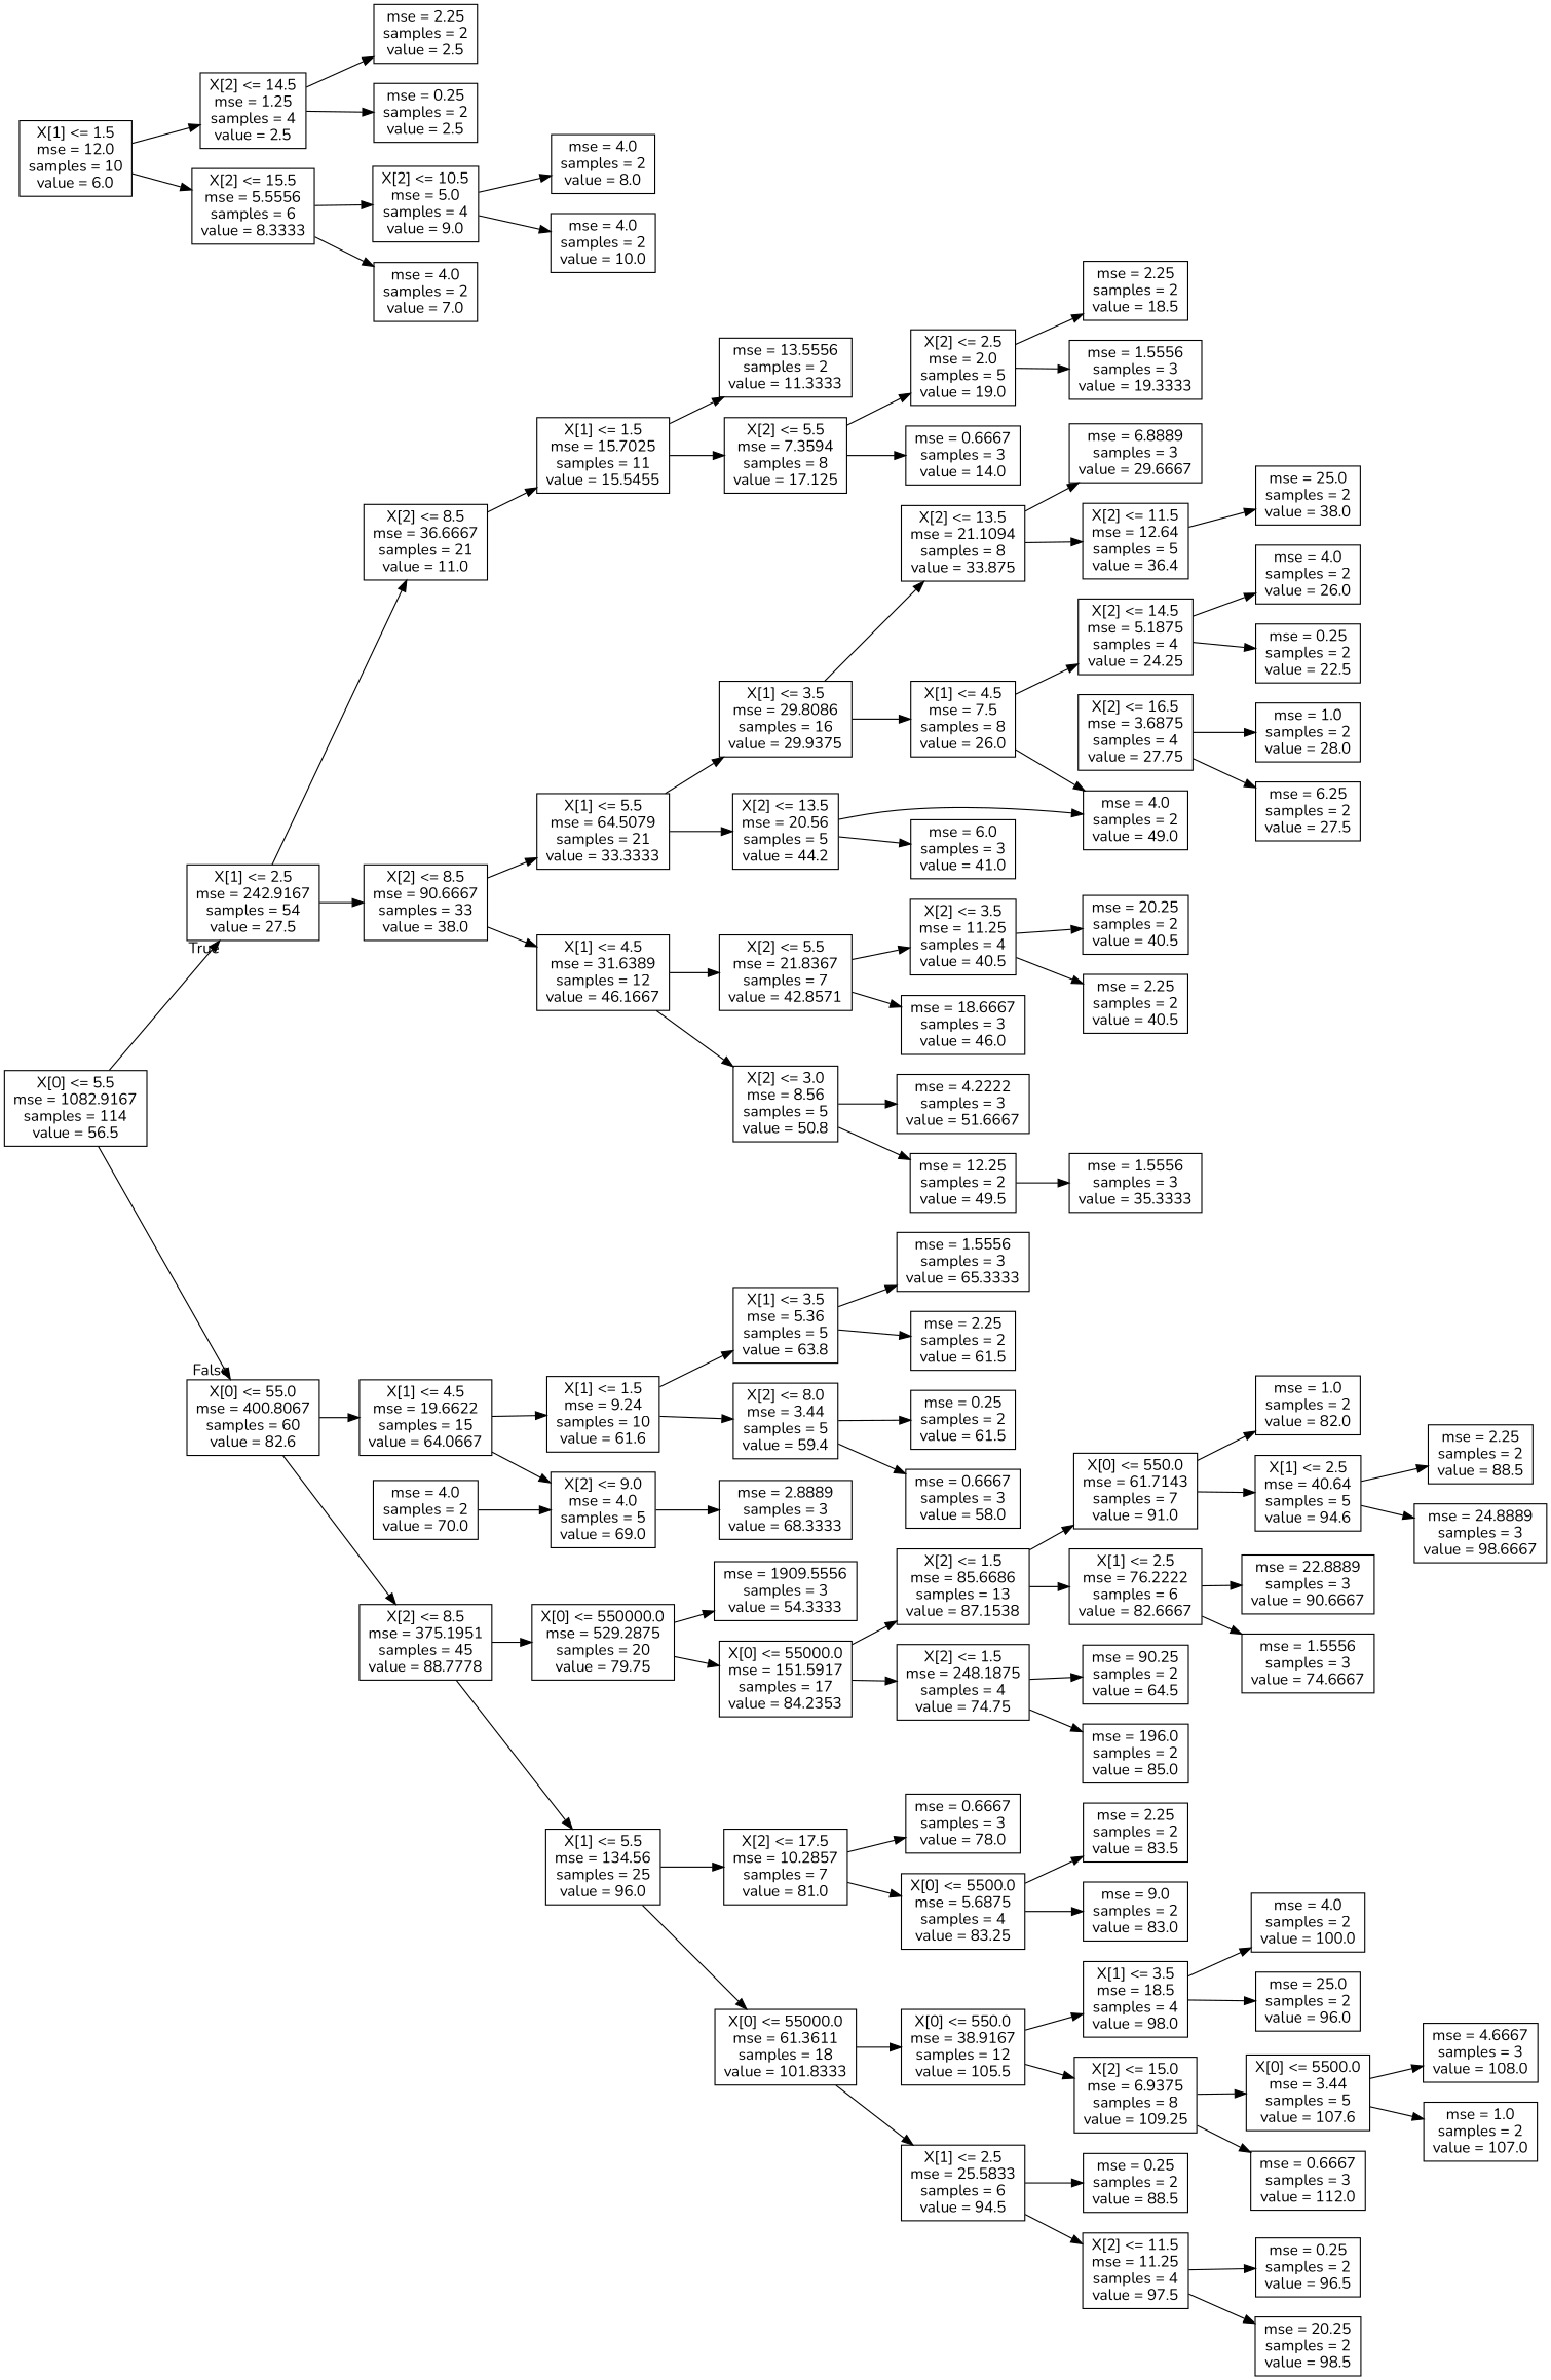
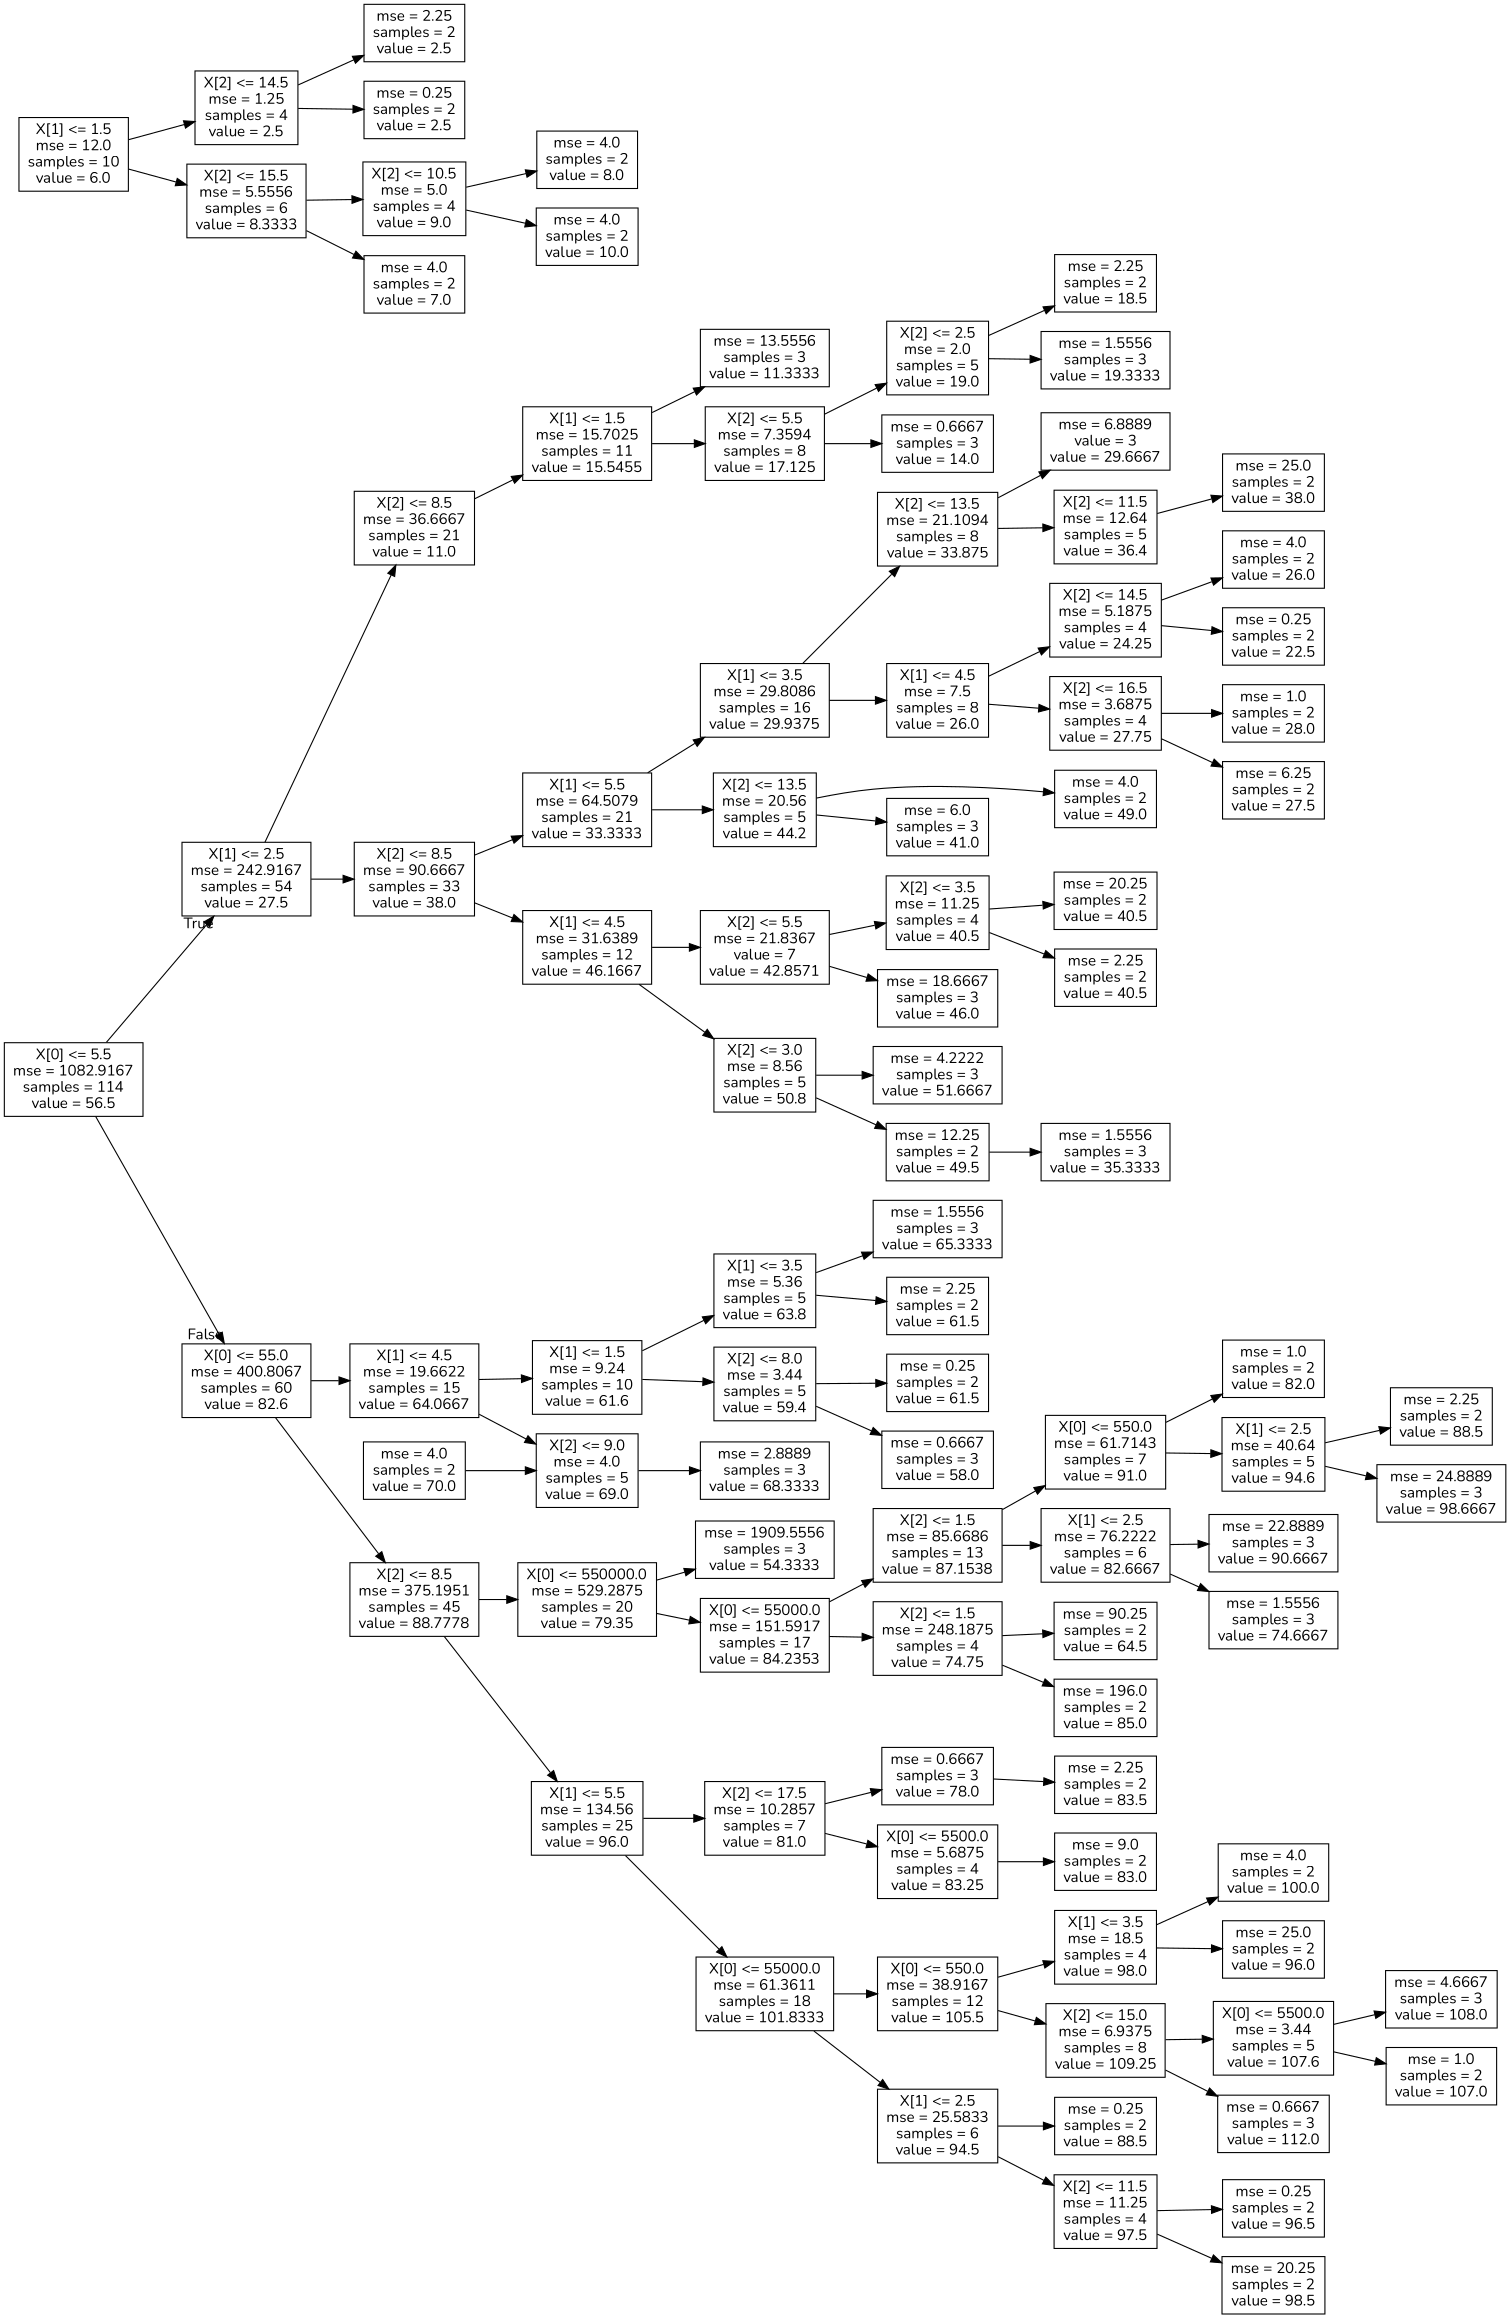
  digraph {
    fontname=Nunito
    rankdir=LR
    node [fontname=Nunito shape=box]
    edge [fontname=Nunito]
    n1 [label="X[0] <= 5.5\nmse = 1082.9167\nsamples = 114\nvalue = 56.5"]
    n2 [label="X[1] <= 2.5\nmse = 242.9167\nsamples = 54\nvalue = 27.5"]
    n3 [label="X[0] <= 55.0\nmse = 400.8067\nsamples = 60\nvalue = 82.6"]
    n4 [label="X[2] <= 8.5\nmse = 36.6667\nsamples = 21\nvalue = 11.0"]
    n5 [label="X[2] <= 8.5\nmse = 90.6667\nsamples = 33\nvalue = 38.0"]
    n6 [label="X[1] <= 4.5\nmse = 19.6622\nsamples = 15\nvalue = 64.0667"]
    n7 [label="X[2] <= 8.5\nmse = 375.1951\nsamples = 45\nvalue = 88.7778"]
    n8 [label="X[1] <= 1.5\nmse = 15.7025\nsamples = 11\nvalue = 15.5455"]
    n9 [label="X[1] <= 4.5\nmse = 31.6389\nsamples = 12\nvalue = 46.1667"]
    n10 [label="X[1] <= 5.5\nmse = 64.5079\nsamples = 21\nvalue = 33.3333"]
-   n11 [label="mse = 13.5556\nsamples = 2\nvalue = 11.3333"]
+   n11 [label="mse = 13.5556\nsamples = 3\nvalue = 11.3333"]
    n12 [label="X[2] <= 5.5\nmse = 7.3594\nsamples = 8\nvalue = 17.125"]
    n13 [label="X[1] <= 1.5\nmse = 12.0\nsamples = 10\nvalue = 6.0"]
    n14 [label="X[2] <= 14.5\nmse = 1.25\nsamples = 4\nvalue = 2.5"]
    n15 [label="X[2] <= 15.5\nmse = 5.5556\nsamples = 6\nvalue = 8.3333"]
    n16 [label="X[2] <= 2.5\nmse = 2.0\nsamples = 5\nvalue = 19.0"]
    n17 [label="mse = 0.6667\nsamples = 3\nvalue = 14.0"]
    n18 [label="mse = 2.25\nsamples = 2\nvalue = 18.5"]
    n19 [label="mse = 1.5556\nsamples = 3\nvalue = 19.3333"]
    n20 [label="mse = 2.25\nsamples = 2\nvalue = 2.5"]
    n21 [label="mse = 0.25\nsamples = 2\nvalue = 2.5"]
    n22 [label="X[2] <= 10.5\nmse = 5.0\nsamples = 4\nvalue = 9.0"]
    n23 [label="mse = 4.0\nsamples = 2\nvalue = 7.0"]
    n24 [label="mse = 4.0\nsamples = 2\nvalue = 8.0"]
    n25 [label="mse = 4.0\nsamples = 2\nvalue = 10.0"]
-   n26 [label="X[2] <= 5.5\nmse = 21.8367\nsamples = 7\nvalue = 42.8571"]
+   n26 [label="X[2] <= 5.5\nmse = 21.8367\nvalue = 7\nvalue = 42.8571"]
    n27 [label="X[2] <= 3.0\nmse = 8.56\nsamples = 5\nvalue = 50.8"]
    n28 [label="X[1] <= 3.5\nmse = 29.8086\nsamples = 16\nvalue = 29.9375"]
    n29 [label="X[2] <= 13.5\nmse = 20.56\nsamples = 5\nvalue = 44.2"]
    n30 [label="X[2] <= 3.5\nmse = 11.25\nsamples = 4\nvalue = 40.5"]
    n31 [label="mse = 18.6667\nsamples = 3\nvalue = 46.0"]
    n32 [label="mse = 4.2222\nsamples = 3\nvalue = 51.6667"]
    n33 [label="mse = 12.25\nsamples = 2\nvalue = 49.5"]
    n34 [label="mse = 20.25\nsamples = 2\nvalue = 40.5"]
    n35 [label="mse = 2.25\nsamples = 2\nvalue = 40.5"]
    n36 [label="mse = 1.5556\nsamples = 3\nvalue = 35.3333"]
    n37 [label="X[2] <= 13.5\nmse = 21.1094\nsamples = 8\nvalue = 33.875"]
    n38 [label="X[1] <= 4.5\nmse = 7.5\nsamples = 8\nvalue = 26.0"]
    n39 [label="mse = 4.0\nsamples = 2\nvalue = 49.0"]
    n40 [label="mse = 6.0\nsamples = 3\nvalue = 41.0"]
    n41 [label="X[2] <= 11.5\nmse = 12.64\nsamples = 5\nvalue = 36.4"]
-   n42 [label="mse = 6.8889\nsamples = 3\nvalue = 29.6667"]
+   n42 [label="mse = 6.8889\nvalue = 3\nvalue = 29.6667"]
    n43 [label="X[2] <= 14.5\nmse = 5.1875\nsamples = 4\nvalue = 24.25"]
    n44 [label="X[2] <= 16.5\nmse = 3.6875\nsamples = 4\nvalue = 27.75"]
    n45 [label="mse = 25.0\nsamples = 2\nvalue = 38.0"]
    n46 [label="mse = 4.0\nsamples = 2\nvalue = 26.0"]
    n47 [label="mse = 0.25\nsamples = 2\nvalue = 22.5"]
    n48 [label="mse = 1.0\nsamples = 2\nvalue = 28.0"]
    n49 [label="mse = 6.25\nsamples = 2\nvalue = 27.5"]
    n50 [label="X[1] <= 1.5\nmse = 9.24\nsamples = 10\nvalue = 61.6"]
    n51 [label="X[2] <= 9.0\nmse = 4.0\nsamples = 5\nvalue = 69.0"]
-   n52 [label="X[0] <= 550000.0\nmse = 529.2875\nsamples = 20\nvalue = 79.75"]
+   n52 [label="X[0] <= 550000.0\nmse = 529.2875\nsamples = 20\nvalue = 79.35"]
    n53 [label="X[1] <= 5.5\nmse = 134.56\nsamples = 25\nvalue = 96.0"]
    n54 [label="X[2] <= 8.0\nmse = 3.44\nsamples = 5\nvalue = 59.4"]
    n55 [label="X[1] <= 3.5\nmse = 5.36\nsamples = 5\nvalue = 63.8"]
    n56 [label="mse = 2.8889\nsamples = 3\nvalue = 68.3333"]
    n57 [label="mse = 0.25\nsamples = 2\nvalue = 61.5"]
    n58 [label="mse = 0.6667\nsamples = 3\nvalue = 58.0"]
    n59 [label="mse = 1.5556\nsamples = 3\nvalue = 65.3333"]
    n60 [label="mse = 2.25\nsamples = 2\nvalue = 61.5"]
    n61 [label="mse = 4.0\nsamples = 2\nvalue = 70.0"]
    n62 [label="X[0] <= 55000.0\nmse = 151.5917\nsamples = 17\nvalue = 84.2353"]
    n63 [label="mse = 1909.5556\nsamples = 3\nvalue = 54.3333"]
    n64 [label="X[0] <= 55000.0\nmse = 61.3611\nsamples = 18\nvalue = 101.8333"]
    n65 [label="X[2] <= 17.5\nmse = 10.2857\nsamples = 7\nvalue = 81.0"]
    n66 [label="X[2] <= 1.5\nmse = 85.6686\nsamples = 13\nvalue = 87.1538"]
    n67 [label="X[2] <= 1.5\nmse = 248.1875\nsamples = 4\nvalue = 74.75"]
    n68 [label="X[0] <= 550.0\nmse = 61.7143\nsamples = 7\nvalue = 91.0"]
    n69 [label="X[1] <= 2.5\nmse = 76.2222\nsamples = 6\nvalue = 82.6667"]
    n70 [label="mse = 90.25\nsamples = 2\nvalue = 64.5"]
    n71 [label="mse = 196.0\nsamples = 2\nvalue = 85.0"]
    n72 [label="mse = 1.0\nsamples = 2\nvalue = 82.0"]
    n73 [label="X[1] <= 2.5\nmse = 40.64\nsamples = 5\nvalue = 94.6"]
    n74 [label="mse = 22.8889\nsamples = 3\nvalue = 90.6667"]
    n75 [label="mse = 1.5556\nsamples = 3\nvalue = 74.6667"]
    n76 [label="mse = 2.25\nsamples = 2\nvalue = 88.5"]
    n77 [label="mse = 24.8889\nsamples = 3\nvalue = 98.6667"]
    n78 [label="X[0] <= 550.0\nmse = 38.9167\nsamples = 12\nvalue = 105.5"]
    n79 [label="X[1] <= 2.5\nmse = 25.5833\nsamples = 6\nvalue = 94.5"]
    n80 [label="mse = 0.6667\nsamples = 3\nvalue = 78.0"]
    n81 [label="X[0] <= 5500.0\nmse = 5.6875\nsamples = 4\nvalue = 83.25"]
    n82 [label="X[1] <= 3.5\nmse = 18.5\nsamples = 4\nvalue = 98.0"]
    n83 [label="X[2] <= 15.0\nmse = 6.9375\nsamples = 8\nvalue = 109.25"]
    n84 [label="mse = 0.25\nsamples = 2\nvalue = 88.5"]
    n85 [label="X[2] <= 11.5\nmse = 11.25\nsamples = 4\nvalue = 97.5"]
    n86 [label="mse = 4.0\nsamples = 2\nvalue = 100.0"]
    n87 [label="mse = 25.0\nsamples = 2\nvalue = 96.0"]
    n88 [label="X[0] <= 5500.0\nmse = 3.44\nsamples = 5\nvalue = 107.6"]
    n89 [label="mse = 0.6667\nsamples = 3\nvalue = 112.0"]
    n90 [label="mse = 4.6667\nsamples = 3\nvalue = 108.0"]
    n91 [label="mse = 1.0\nsamples = 2\nvalue = 107.0"]
    n92 [label="mse = 0.25\nsamples = 2\nvalue = 96.5"]
    n93 [label="mse = 20.25\nsamples = 2\nvalue = 98.5"]
    n94 [label="mse = 9.0\nsamples = 2\nvalue = 83.0"]
    n95 [label="mse = 2.25\nsamples = 2\nvalue = 83.5"]
    n1 -> n2 [headlabel=True labelangle=45 labeldistance=2.5]
    n1 -> n3 [headlabel=False labelangle=-45 labeldistance=2.5]
    n2 -> n4
    n2 -> n5
    n3 -> n6
    n3 -> n7
    n4 -> n8
    n5 -> n9
    n5 -> n10
    n6 -> n50
    n6 -> n51
    n7 -> n52
    n7 -> n53
    n8 -> n11
    n8 -> n12
    n9 -> n26
    n9 -> n27
    n10 -> n28
    n10 -> n29
    n12 -> n16
    n12 -> n17
    n13 -> n14
    n13 -> n15
    n14 -> n20
    n14 -> n21
    n15 -> n22
    n15 -> n23
    n16 -> n18
    n16 -> n19
    n22 -> n24
    n22 -> n25
    n26 -> n30
    n26 -> n31
    n27 -> n32
    n27 -> n33
    n28 -> n37
    n28 -> n38
    n29 -> n39
    n29 -> n40
    n30 -> n34
    n30 -> n35
    n33 -> n36
    n37 -> n41
    n37 -> n42
    n38 -> n43
-   n38 -> n39
+   n38 -> n44
    n41 -> n45
    n43 -> n46
    n43 -> n47
    n44 -> n48
    n44 -> n49
    n50 -> n54
    n50 -> n55
    n51 -> n56
    n52 -> n62
    n52 -> n63
    n53 -> n64
    n53 -> n65
    n54 -> n57
    n54 -> n58
    n55 -> n59
    n55 -> n60
    n61 -> n51
    n62 -> n66
    n62 -> n67
    n64 -> n78
    n64 -> n79
    n65 -> n80
    n65 -> n81
    n66 -> n68
    n66 -> n69
    n67 -> n70
    n67 -> n71
    n68 -> n72
    n68 -> n73
    n69 -> n74
    n69 -> n75
    n73 -> n76
    n73 -> n77
    n78 -> n82
    n78 -> n83
    n79 -> n84
    n79 -> n85
    n81 -> n94
-   n81 -> n95
+   n80 -> n95
    n82 -> n86
    n82 -> n87
    n83 -> n88
    n83 -> n89
    n85 -> n92
    n85 -> n93
    n88 -> n90
    n88 -> n91
  }
